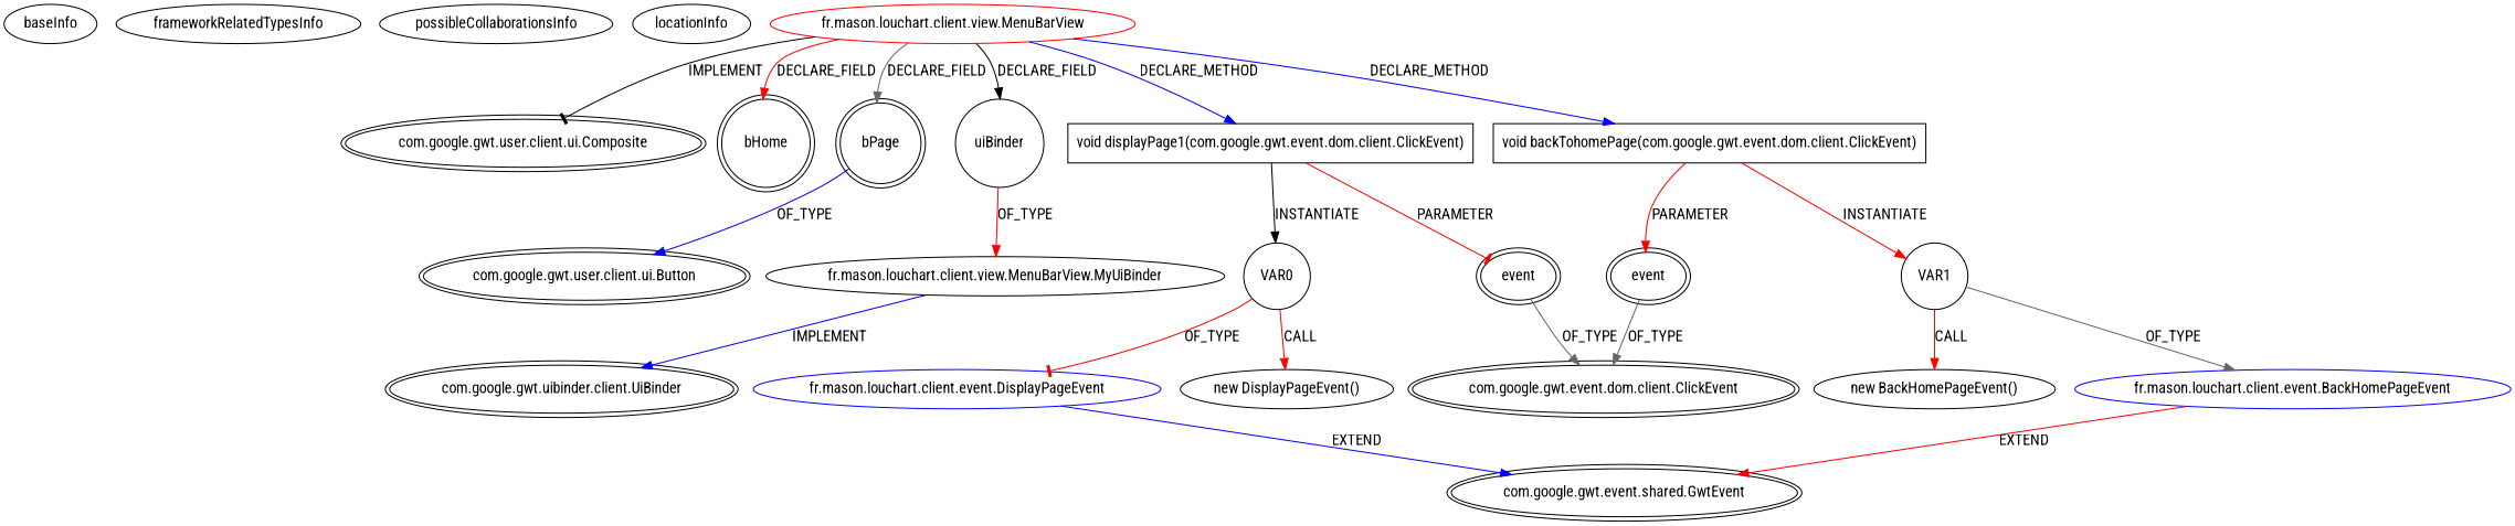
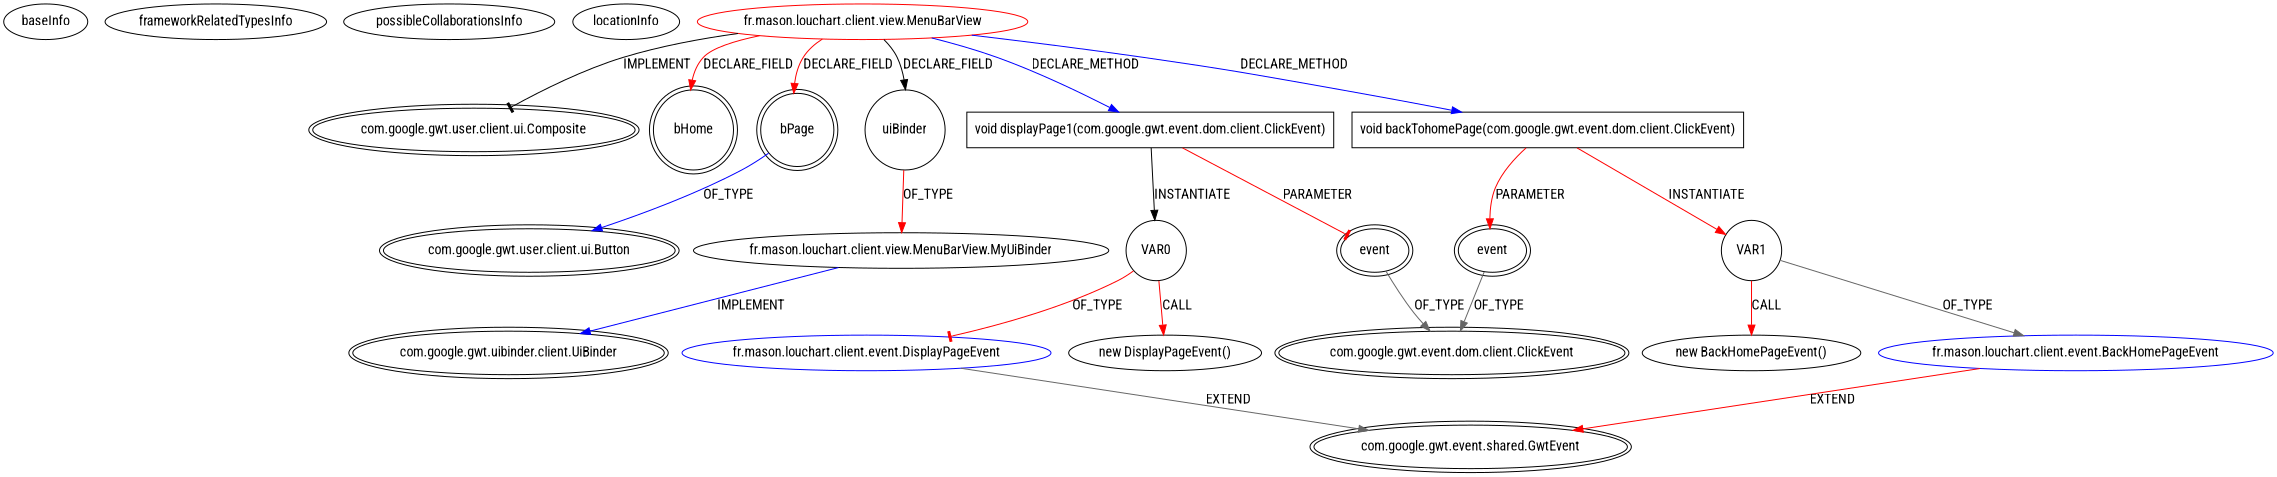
  digraph {
    fontname="Roboto Condensed"
    node [fontname="Roboto Condensed" isFrameworkType=false]
    edge [arrowhead=normal color=red fontname="Roboto Condensed"]
    baseInfo [category=extension_graph graphId=308 isAnonymous=false possibleRelation=true isFrameworkType=""]
    frameworkRelatedTypesInfo [0="com.google.gwt.user.client.ui.Composite" isFrameworkType=""]
    possibleCollaborationsInfo [0="308~FIELD_DECLARATION-~com.google.gwt.user.client.ui.Composite ~com.google.gwt.uibinder.client.UiBinder ~false~false" 1="308~CLIENT_METHOD_DECLARATION-INSTANTIATION-~com.google.gwt.user.client.ui.Composite ~com.google.gwt.event.shared.GwtEvent ~false~false" isFrameworkType=""]
    locationInfo [contextSignature=MenuBarView filePath="/Masonu-Sample_MVP_pattern_with_GWT/Sample_MVP_pattern_with_GWT-master/src/fr/mason/louchart/client/view/MenuBarView.java" graphId=308 projectName="Masonu-Sample_MVP_pattern_with_GWT" isFrameworkType=""]
    n5 [color=red label="fr.mason.louchart.client.view.MenuBarView" vertexType=ROOT_CLIENT_CLASS_DECLARATION]
    n6 [isFrameworkType=true label="com.google.gwt.user.client.ui.Composite" peripheries=2 vertexType=FRAMEWORK_CLASS_TYPE]
    n7 [isFrameworkType=true label=bHome peripheries=2 shape=circle vertexType=FIELD_DECLARATION]
    n8 [isFrameworkType=true label=bPage peripheries=2 shape=circle vertexType=FIELD_DECLARATION]
    n9 [label=uiBinder shape=circle vertexType=FIELD_DECLARATION]
    n10 [label="void displayPage1(com.google.gwt.event.dom.client.ClickEvent)" shape=box vertexType=CLIENT_METHOD_DECLARATION]
    n11 [label="void backTohomePage(com.google.gwt.event.dom.client.ClickEvent)" shape=box vertexType=CLIENT_METHOD_DECLARATION]
    n12 [isFrameworkType=true label="com.google.gwt.user.client.ui.Button" peripheries=2 vertexType=FRAMEWORK_CLASS_TYPE]
    n13 [color=black label="fr.mason.louchart.client.view.MenuBarView.MyUiBinder" vertexType=REFERENCE_CLIENT_CLASS_DECLARATION]
    n14 [isFrameworkType=true label=event peripheries=2 vertexType=PARAMETER_DECLARATION]
    n15 [label=VAR0 shape=circle vertexType=VARIABLE_EXPRESION]
    n16 [isFrameworkType=true label=event peripheries=2 vertexType=PARAMETER_DECLARATION]
    n17 [label=VAR1 shape=circle vertexType=VARIABLE_EXPRESION]
    n18 [isFrameworkType=true label="com.google.gwt.uibinder.client.UiBinder" peripheries=2 vertexType=FRAMEWORK_INTERFACE_TYPE]
    n19 [isFrameworkType=true label="com.google.gwt.event.dom.client.ClickEvent" peripheries=2 vertexType=FRAMEWORK_CLASS_TYPE]
    n20 [color=blue label="fr.mason.louchart.client.event.DisplayPageEvent" vertexType=REFERENCE_CLIENT_CLASS_DECLARATION]
    n21 [label="new DisplayPageEvent()" vertexType=CONSTRUCTOR_CALL]
    n22 [isFrameworkType=true label="com.google.gwt.event.shared.GwtEvent" peripheries=2 vertexType=FRAMEWORK_CLASS_TYPE]
    n23 [color=blue label="fr.mason.louchart.client.event.BackHomePageEvent" vertexType=REFERENCE_CLIENT_CLASS_DECLARATION]
    n24 [label="new BackHomePageEvent()" vertexType=CONSTRUCTOR_CALL]
    n5 -> n6 [arrowhead=tee color=black label=IMPLEMENT]
    n5 -> n7 [label=DECLARE_FIELD]
-   n5 -> n8 [color=gray40 label=DECLARE_FIELD]
+   n5 -> n8 [label=DECLARE_FIELD]
    n5 -> n9 [color=black label=DECLARE_FIELD]
    n5 -> n10 [color=blue label=DECLARE_METHOD]
    n5 -> n11 [color=blue label=DECLARE_METHOD]
    n8 -> n12 [color=blue label=OF_TYPE]
    n9 -> n13 [label=OF_TYPE]
    n10 -> n14 [arrowhead=tee label=PARAMETER]
    n10 -> n15 [color=black label=INSTANTIATE]
    n11 -> n16 [label=PARAMETER]
    n11 -> n17 [label=INSTANTIATE]
    n13 -> n18 [color=blue label=IMPLEMENT]
    n14 -> n19 [color=gray40 label=OF_TYPE]
    n15 -> n20 [arrowhead=tee label=OF_TYPE]
    n15 -> n21 [label=CALL]
    n16 -> n19 [color=gray40 label=OF_TYPE]
    n17 -> n23 [color=gray40 label=OF_TYPE]
    n17 -> n24 [label=CALL]
-   n20 -> n22 [color=blue label=EXTEND]
+   n20 -> n22 [color=gray40 label=EXTEND]
    n23 -> n22 [label=EXTEND]
  }
